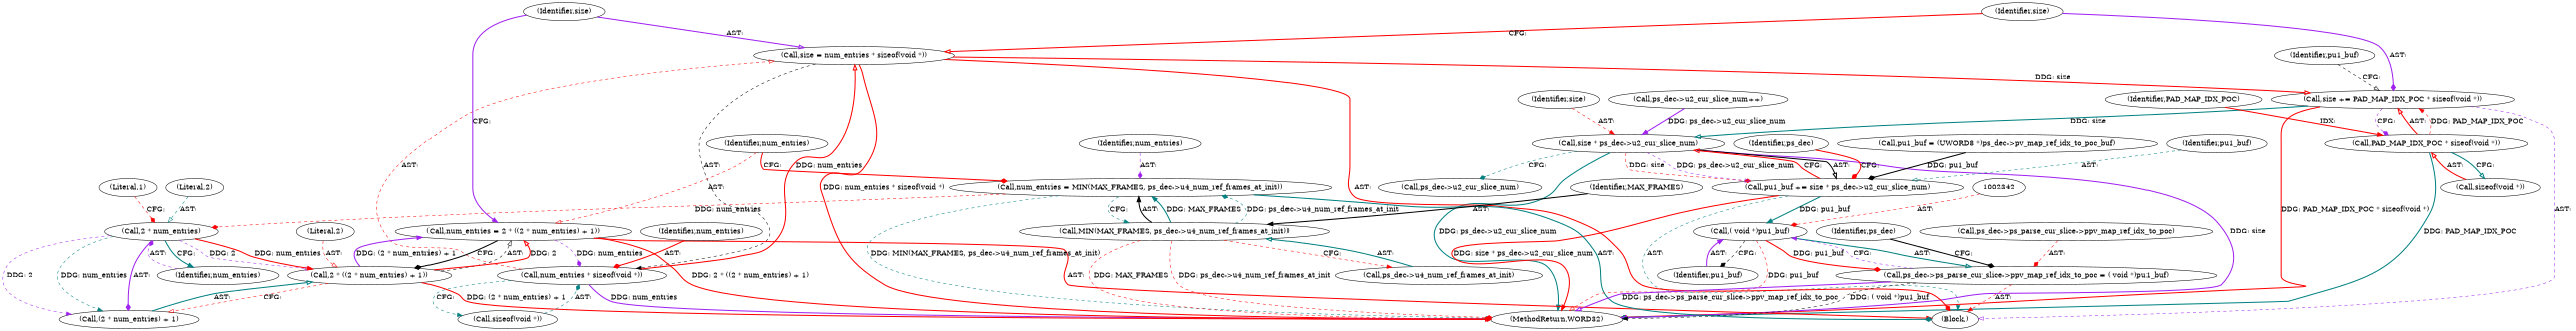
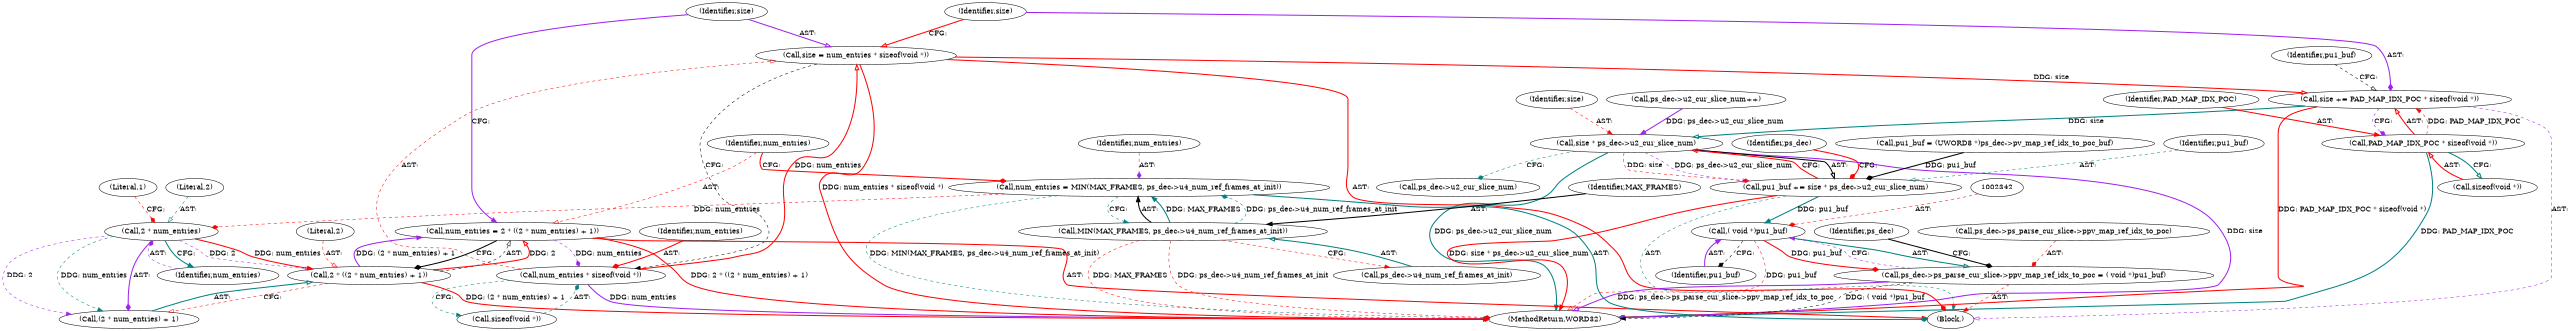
  digraph {
    edge [arrowhead=onormal color=red style=bold]
    n1 [label="(Call,size += PAD_MAP_IDX_POC * sizeof(void *))"]
    n2 [label="(Call,PAD_MAP_IDX_POC * sizeof(void *))"]
    n3 [label="(Call,size * ps_dec->u2_cur_slice_num)"]
    n4 [label="(Block,)"]
    n5 [label="(MethodReturn,WORD32)"]
    n6 [label="(Call,sizeof(void *))"]
    n7 [label="(Call,pu1_buf += size * ps_dec->u2_cur_slice_num)"]
    n8 [label="(Call,ps_dec->u2_cur_slice_num)"]
    n9 [label="(Call,size = num_entries * sizeof(void *))"]
    n10 [label="(Call,num_entries * sizeof(void *))"]
    n11 [label="(Call,sizeof(void *))"]
    n12 [label="(Call,num_entries = 2 * ((2 * num_entries) + 1))"]
    n13 [label="(Call,2 * ((2 * num_entries) + 1))"]
    n14 [label="(Call,(2 * num_entries) + 1)"]
    n15 [label="(Call,2 * num_entries)"]
    n16 [label="(Identifier,num_entries)"]
    n17 [label="(Call,num_entries = MIN(MAX_FRAMES, ps_dec->u4_num_ref_frames_at_init))"]
    n18 [label="(Call,MIN(MAX_FRAMES, ps_dec->u4_num_ref_frames_at_init))"]
    n19 [label="(Call,ps_dec->u4_num_ref_frames_at_init)"]
    n20 [label="(Call,( void *)pu1_buf)"]
    n21 [label="(Call,ps_dec->ps_parse_cur_slice->ppv_map_ref_idx_to_poc = ( void *)pu1_buf)"]
    n22 [label="(Identifier,pu1_buf)"]
    n23 [label="(Identifier,num_entries)"]
    n24 [label="(Call,ps_dec->u2_cur_slice_num++)"]
    n25 [label="(Identifier,ps_dec)"]
    n26 [label="(Identifier,pu1_buf)"]
    n27 [label="(Call,ps_dec->ps_parse_cur_slice->ppv_map_ref_idx_to_poc)"]
    n28 [label="(Identifier,size)"]
    n29 [label="(Identifier,PAD_MAP_IDX_POC)"]
    n30 [label="(Identifier,num_entries)"]
    n31 [label="(Identifier,ps_dec)"]
    n32 [label="(Identifier,MAX_FRAMES)"]
    n33 [label="(Literal,1)"]
    n34 [label="(Literal,2)"]
    n35 [label="(Identifier,size)"]
    n36 [label="(Identifier,size)"]
    n37 [label="(Call,pu1_buf = (UWORD8 *)ps_dec->pv_map_ref_idx_to_poc_buf)"]
    n38 [label="(Identifier,pu1_buf)"]
    n39 [label="(Identifier,num_entries)"]
    n40 [label="(Literal,2)"]
    1002342
    n1 -> n2 [arrowhead=diamond color=purple label="CFG: " style=dashed]
    n1 -> n3 [color=teal label="DDG: size"]
    n1 -> n4 [color=purple label="AST: " style=dashed]
    n1 -> n5 [label="DDG: PAD_MAP_IDX_POC * sizeof(void *)"]
    n2 -> n1 [label="AST: "]
    n2 -> n1 [arrowhead=normal label="DDG: PAD_MAP_IDX_POC" style=dashed]
    n2 -> n5 [arrowhead=diamond color=teal label="DDG: PAD_MAP_IDX_POC"]
    n2 -> n6 [color=teal label="CFG: "]
    n3 -> n5 [color=purple label="DDG: size"]
    n3 -> n5 [arrowhead=normal color=teal label="DDG: ps_dec->u2_cur_slice_num"]
    n3 -> n7 [color=black label="AST: "]
    n3 -> n7 [arrowhead=diamond label="DDG: size" style=dashed]
    n3 -> n7 [color=purple label="DDG: ps_dec->u2_cur_slice_num" style=dashed]
    n3 -> n8 [arrowhead=diamond color=teal label="CFG: " style=dashed]
    n6 -> n2 [label="AST: "]
    n7 -> n3 [label="CFG: "]
    n7 -> n4 [arrowhead=normal color=teal label="AST: " style=dashed]
    n7 -> n5 [arrowhead=normal label="DDG: size * ps_dec->u2_cur_slice_num"]
    n7 -> n20 [arrowhead=normal color=teal label="DDG: pu1_buf"]
    n9 -> n1 [label="DDG: size"]
    n9 -> n4 [arrowhead=diamond label="AST: "]
    n9 -> n5 [arrowhead=normal label="DDG: num_entries * sizeof(void *)"]
-   n9 -> n10 [arrowhead=normal color=black label="AST: " style=dashed]
+   n9 -> n10 [arrowhead=normal color=black label="CFG: " style=dashed]
    n10 -> n5 [arrowhead=diamond color=purple label="DDG: num_entries"]
    n10 -> n9 [label="AST: " style=dashed]
    n10 -> n9 [label="DDG: num_entries"]
    n10 -> n11 [arrowhead=normal color=teal label="CFG: " style=dashed]
    n11 -> n10 [arrowhead=diamond color=teal label="AST: " style=dashed]
    n12 -> n4 [arrowhead=normal label="AST: "]
    n12 -> n5 [label="DDG: 2 * ((2 * num_entries) + 1)"]
    n12 -> n10 [arrowhead=diamond color=purple label="DDG: num_entries" style=dashed]
    n12 -> n13 [arrowhead=diamond color=black label="CFG: "]
    n13 -> n5 [arrowhead=diamond label="DDG: (2 * num_entries) + 1"]
    n13 -> n12 [color=black label="AST: " style=dashed]
    n13 -> n12 [label="DDG: 2"]
    n13 -> n12 [arrowhead=normal color=purple label="DDG: (2 * num_entries) + 1"]
    n13 -> n14 [label="CFG: " style=dashed]
    n14 -> n13 [color=teal label="AST: "]
    n15 -> n13 [color=purple label="DDG: 2" style=dashed]
    n15 -> n13 [arrowhead=normal label="DDG: num_entries"]
    n15 -> n14 [arrowhead=diamond color=purple label="AST: "]
    n15 -> n14 [arrowhead=normal color=purple label="DDG: 2" style=dashed]
    n15 -> n14 [arrowhead=normal color=teal label="DDG: num_entries" style=dashed]
    n15 -> n16 [arrowhead=normal color=teal label="CFG: "]
    n16 -> n15 [arrowhead=diamond color=purple label="AST: " style=dashed]
    n17 -> n4 [arrowhead=diamond color=teal label="AST: "]
    n17 -> n5 [color=teal label="DDG: MIN(MAX_FRAMES, ps_dec->u4_num_ref_frames_at_init)" style=dashed]
    n17 -> n15 [arrowhead=diamond label="DDG: num_entries" style=dashed]
    n17 -> n18 [arrowhead=normal color=teal label="CFG: " style=dashed]
    n18 -> n5 [arrowhead=diamond label="DDG: ps_dec->u4_num_ref_frames_at_init" style=dashed]
    n18 -> n5 [arrowhead=diamond label="DDG: MAX_FRAMES" style=dashed]
    n18 -> n17 [arrowhead=normal color=black label="AST: "]
    n18 -> n17 [arrowhead=normal color=teal label="DDG: MAX_FRAMES"]
    n18 -> n17 [arrowhead=diamond color=teal label="DDG: ps_dec->u4_num_ref_frames_at_init" style=dashed]
    n18 -> n19 [arrowhead=normal label="CFG: " style=dashed]
    n19 -> n18 [color=teal label="AST: "]
    n20 -> n5 [label="DDG: pu1_buf" style=dashed]
    n20 -> n21 [color=teal label="AST: "]
    n20 -> n21 [arrowhead=diamond label="DDG: pu1_buf"]
    n20 -> n22 [arrowhead=diamond color=black label="CFG: " style=dashed]
    n21 -> n4 [arrowhead=normal label="AST: " style=dashed]
    n21 -> n5 [color=purple label="DDG: ps_dec->ps_parse_cur_slice->ppv_map_ref_idx_to_poc"]
    n21 -> n5 [arrowhead=normal color=black label="DDG: ( void *)pu1_buf" style=dashed]
    n21 -> n20 [arrowhead=normal color=purple label="CFG: " style=dashed]
    n22 -> n20 [arrowhead=normal color=purple label="AST: "]
    n23 -> n10 [arrowhead=diamond label="AST: "]
    n24 -> n3 [arrowhead=normal color=purple label="DDG: ps_dec->u2_cur_slice_num"]
    n25 -> n7 [arrowhead=diamond label="CFG: "]
    n26 -> n1 [color=black label="CFG: " style=dashed]
    n27 -> n21 [arrowhead=diamond label="AST: " style=dashed]
    n28 -> n3 [arrowhead=normal label="AST: " style=dashed]
-   n29 -> n2 [arrowhead=normal label="IDX: "]
+   n29 -> n2 [arrowhead=normal label="AST: "]
    n30 -> n17 [arrowhead=diamond color=purple label="AST: " style=dashed]
    n31 -> n21 [arrowhead=diamond color=black label="CFG: "]
    n32 -> n18 [arrowhead=normal color=black label="AST: "]
    n33 -> n15 [arrowhead=diamond label="CFG: " style=dashed]
    n34 -> n13 [label="AST: " style=dashed]
    n35 -> n9 [color=purple label="AST: "]
    n35 -> n12 [arrowhead=normal color=purple label="CFG: "]
    n36 -> n1 [arrowhead=diamond color=purple label="AST: "]
    n36 -> n9 [label="CFG: "]
    n37 -> n7 [arrowhead=diamond color=black label="DDG: pu1_buf"]
    n38 -> n7 [color=teal label="AST: " style=dashed]
    n39 -> n12 [label="AST: " style=dashed]
    n39 -> n17 [arrowhead=diamond label="CFG: "]
    n40 -> n15 [color=teal label="AST: " style=dashed]
    1002342 -> n20 [arrowhead=diamond label="AST: " style=dashed]
  }
